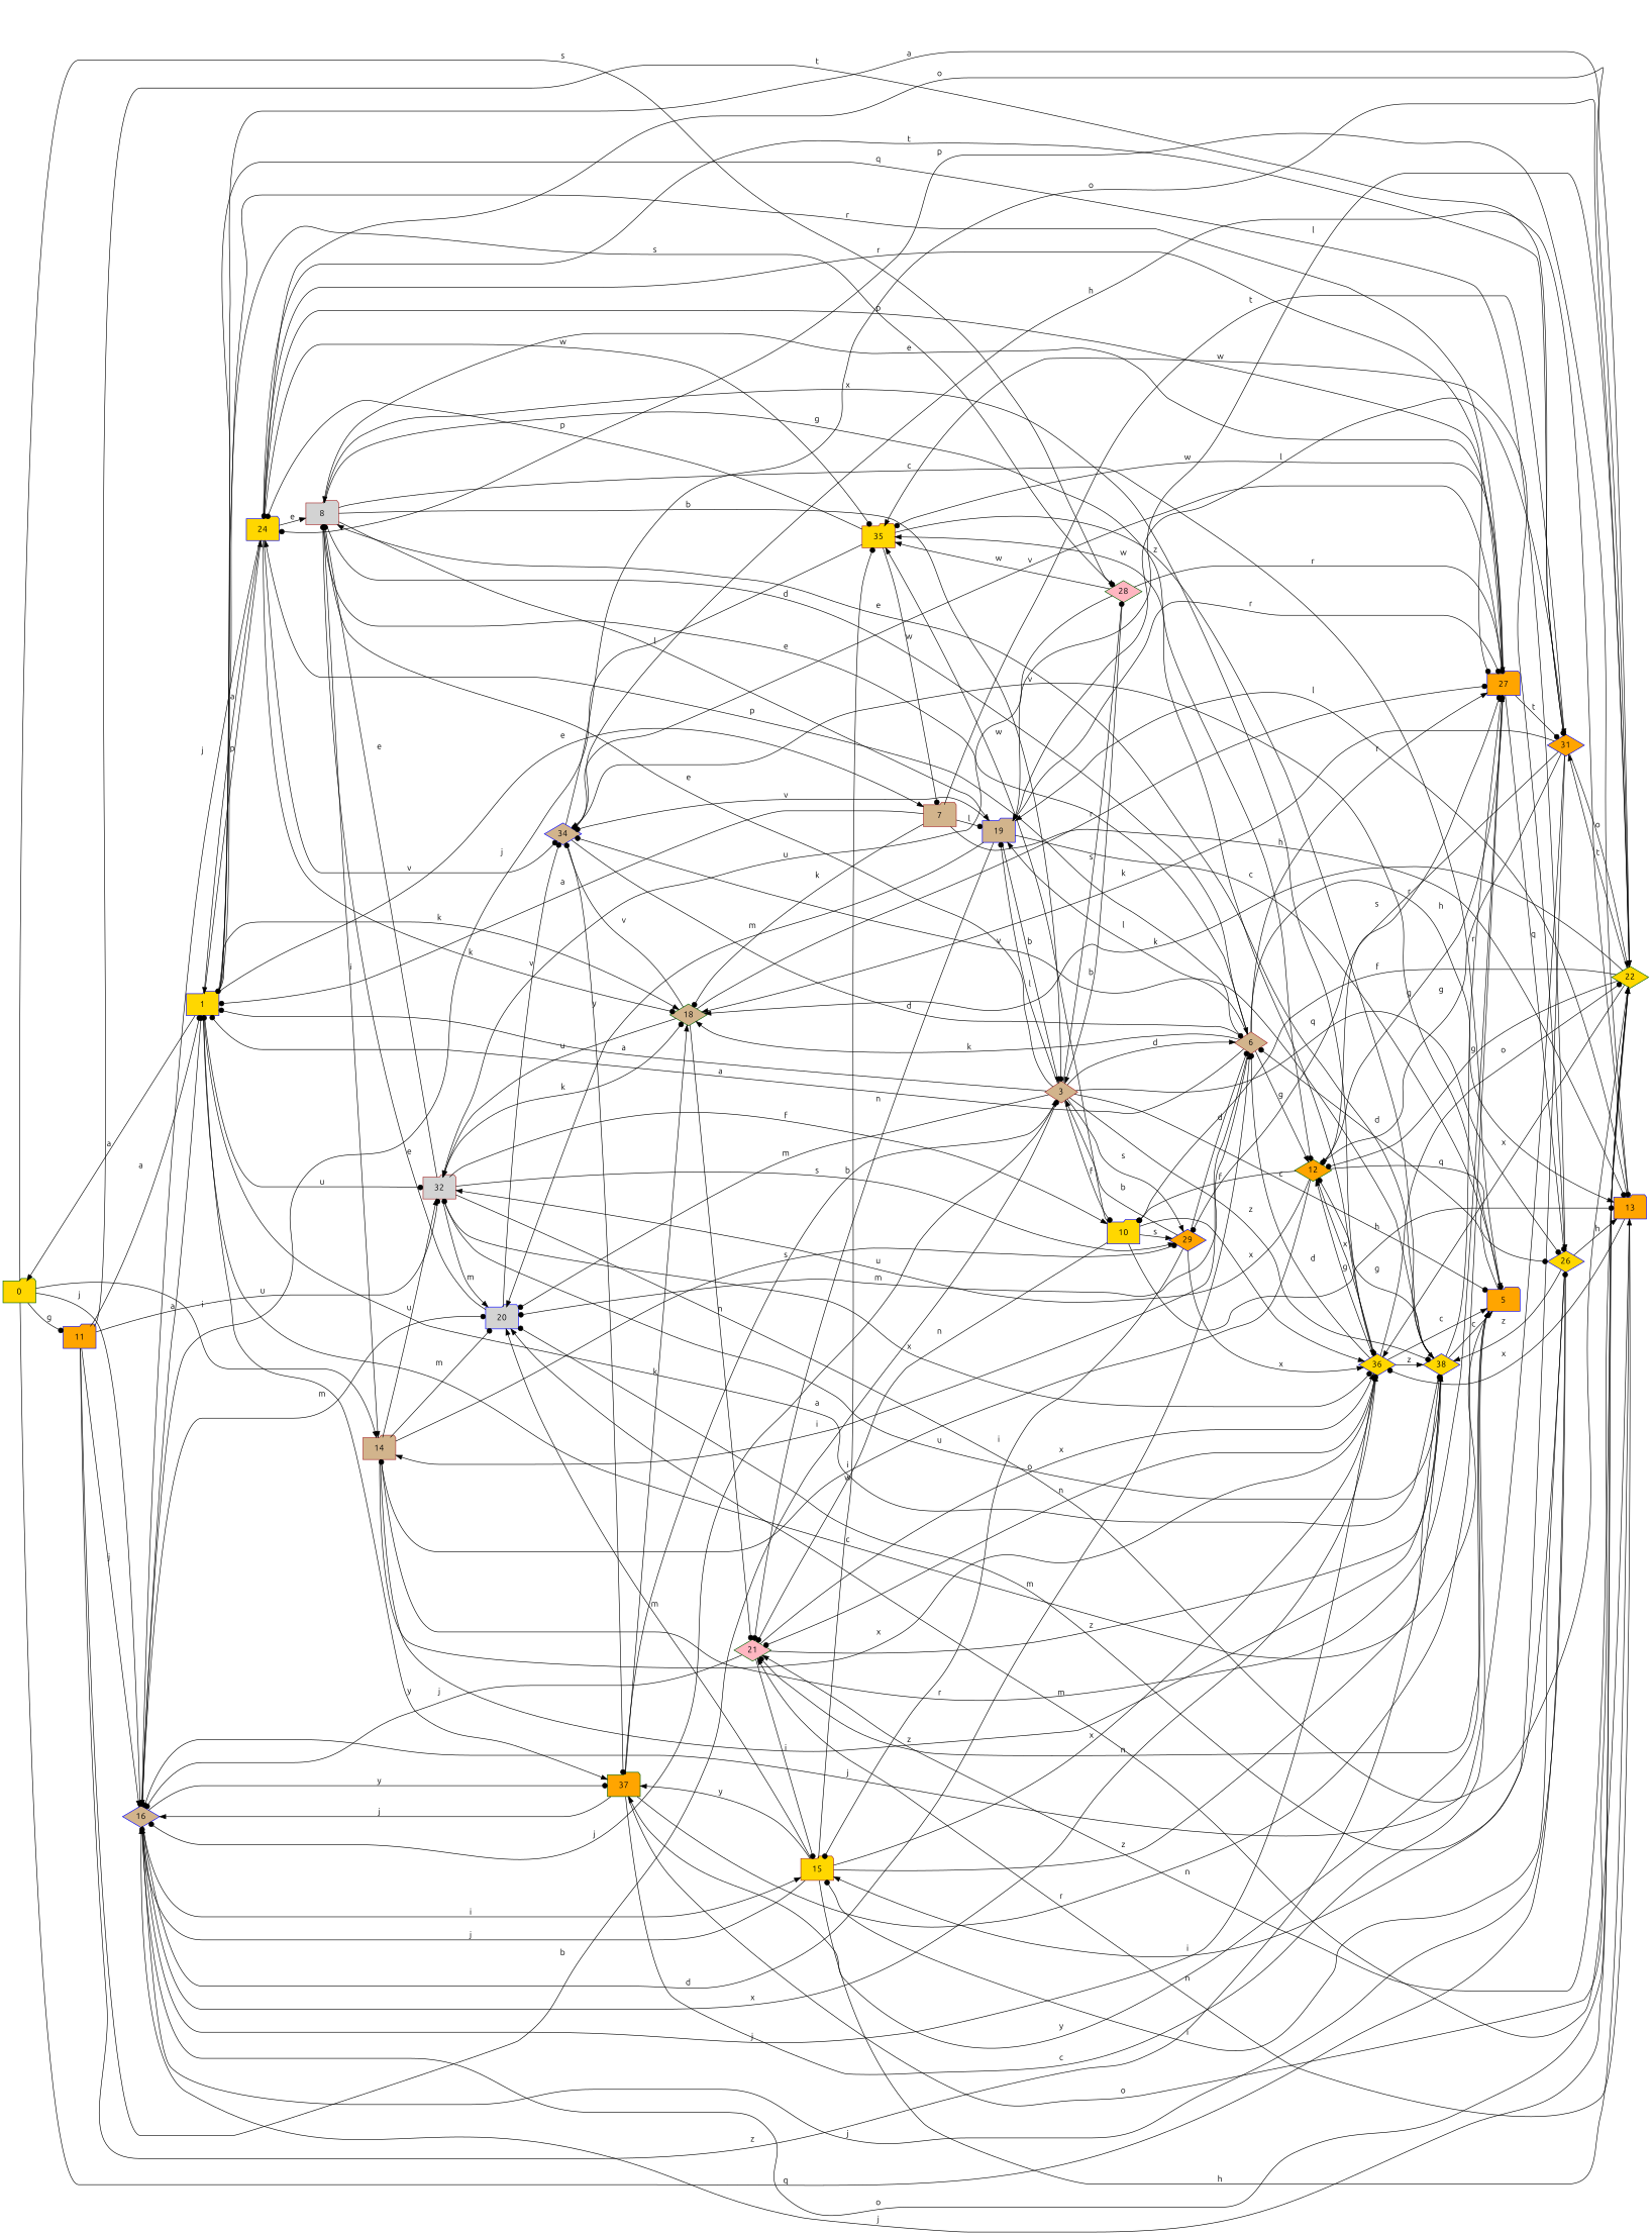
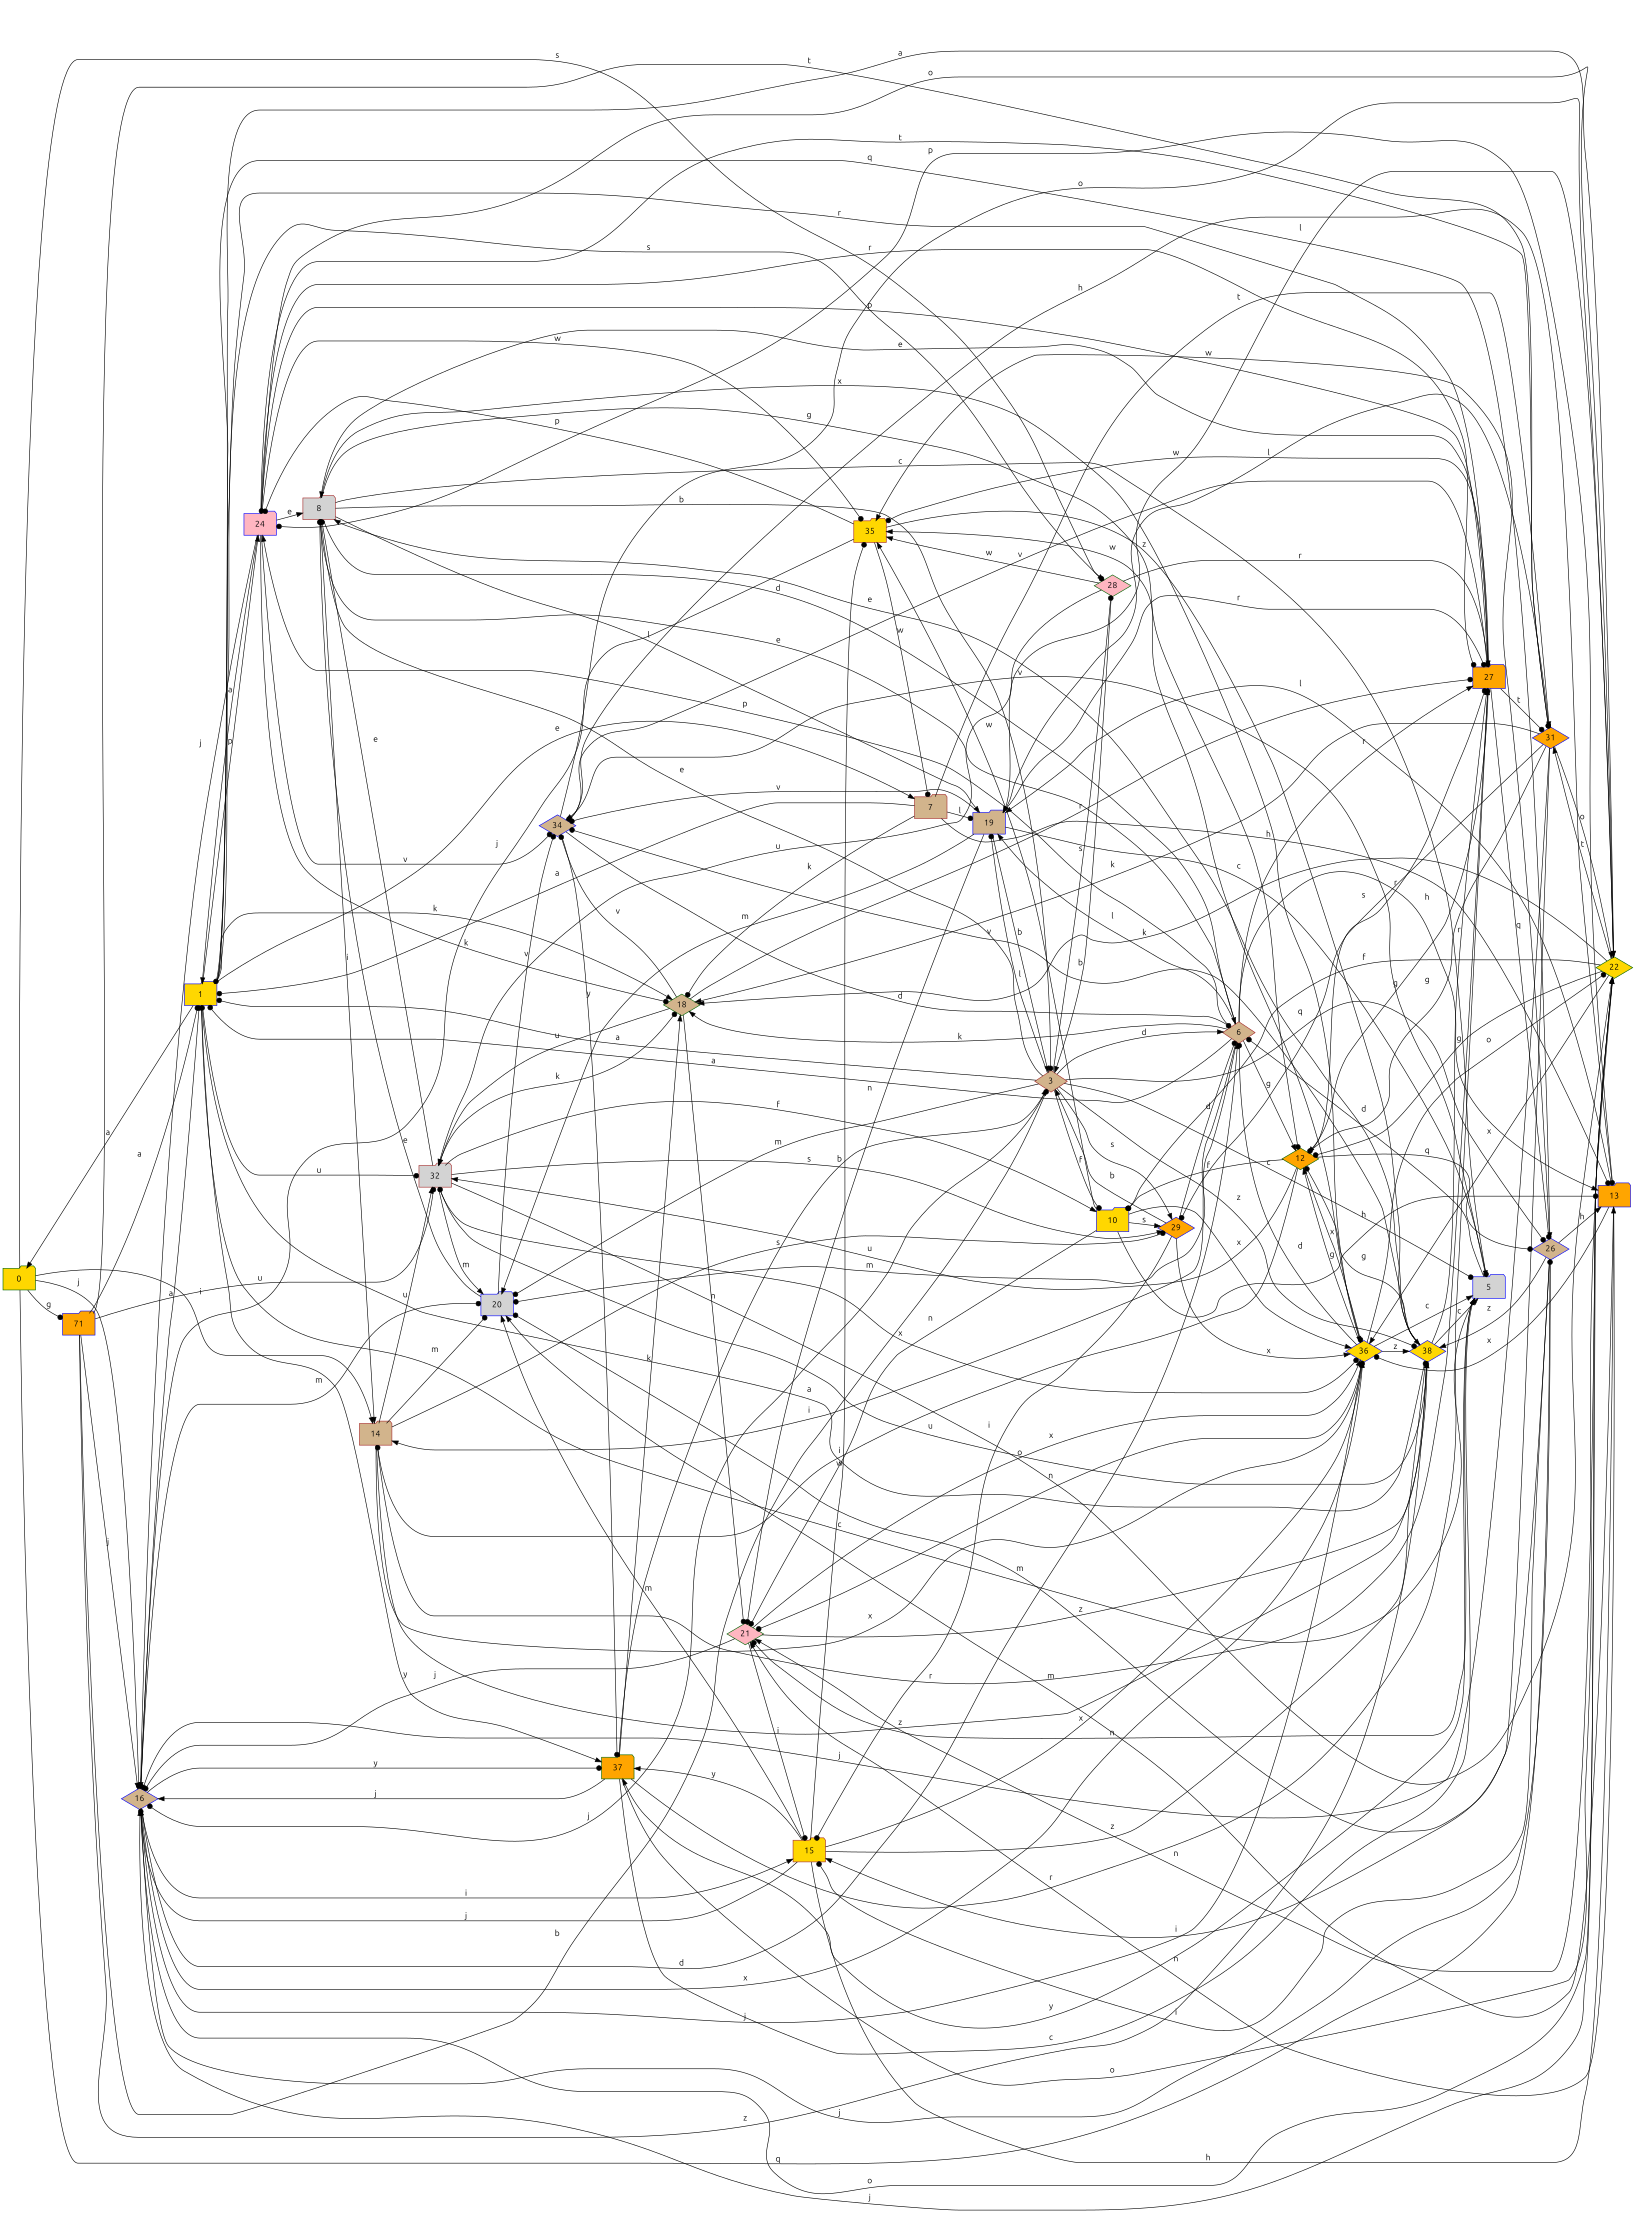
  strict digraph {
    fontname=Ubuntu
    rankdir=LR
    node [color=blue fillcolor=gold fontname=Ubuntu shape=folder style=filled]
    edge [arrowhead=dot fontname=Ubuntu]
    0 [color=darkgreen]
-   11 [fillcolor=orange]
+   11 [fillcolor=orange label=71]
    14 [color=brown fillcolor=tan]
    16 [fillcolor=tan shape=diamond]
-   26 [shape=diamond]
+   26 [fillcolor=tan shape=diamond]
    28 [color=darkgreen fillcolor=lightpink shape=diamond]
    1
    32 [color=brown fillcolor=lightgrey]
    3 [color=brown fillcolor=tan shape=diamond]
    38 [shape=diamond]
    31 [fillcolor=orange shape=diamond]
    27 [fillcolor=orange]
    20 [fillcolor=lightgrey]
    29 [fillcolor=orange shape=diamond]
    36 [shape=diamond]
    37 [color=darkgreen fillcolor=orange]
    6 [color=brown fillcolor=tan shape=diamond]
    15 [color=brown]
    22 [color=darkgreen shape=diamond]
    13 [fillcolor=orange]
    35 [color=brown]
-   5 [fillcolor=orange]
+   5 [fillcolor=lightgrey]
    7 [color=brown fillcolor=tan]
    18 [color=darkgreen fillcolor=tan shape=diamond]
-   24
+   24 [fillcolor=lightpink]
    34 [fillcolor=tan shape=diamond]
    21 [color=darkgreen fillcolor=lightpink shape=diamond]
    19 [fillcolor=tan]
    8 [color=brown fillcolor=lightgrey]
    12 [color=darkgreen fillcolor=orange shape=diamond]
    10
    0 -> 11 [label=g]
    0 -> 14 [arrowhead=normal label=i]
    0 -> 16 [label=j]
    0 -> 26 [label=q]
    0 -> 28 [label=s]
    11 -> 16 [arrowhead=normal label=j]
    11 -> 1 [label=a]
    11 -> 32 [label=u]
    11 -> 3 [label=b]
    11 -> 38 [label=z]
    11 -> 31 [label=t]
    14 -> 32 [arrowhead=normal label=u]
    14 -> 38 [arrowhead=normal label=z]
    14 -> 27 [label=r]
    14 -> 20 [label=m]
    14 -> 29 [label=s]
    14 -> 36 [arrowhead=normal label=x]
    16 -> 1 [label=a]
    16 -> 20 [label=m]
    16 -> 36 [arrowhead=normal label=x]
    16 -> 37 [label=y]
    16 -> 6 [arrowhead=normal label=d]
    16 -> 15 [arrowhead=normal label=i]
    16 -> 22 [arrowhead=normal label=o]
    26 -> 16 [arrowhead=normal label=j]
    26 -> 38 [arrowhead=normal label=z]
    26 -> 20 [label=m]
    26 -> 15 [label=i]
    26 -> 13 [arrowhead=normal label=h]
    26 -> 35 [arrowhead=normal label=w]
    28 -> 32 [arrowhead=normal label=u]
    28 -> 3 [arrowhead=normal label=b]
    28 -> 27 [label=r]
    28 -> 35 [arrowhead=normal label=w]
    1 -> 0 [arrowhead=normal label=a]
    1 -> 26 [arrowhead=normal label=q]
    1 -> 28 [arrowhead=normal label=s]
    1 -> 32 [label=u]
    1 -> 27 [arrowhead=normal label=r]
    1 -> 37 [arrowhead=normal label=y]
    1 -> 5 [arrowhead=normal label=c]
    1 -> 7 [arrowhead=normal label=e]
    1 -> 18 [arrowhead=normal label=k]
    1 -> 24 [arrowhead=normal label=p]
    32 -> 20 [arrowhead=normal label=m]
    32 -> 29 [arrowhead=normal label=s]
    32 -> 36 [label=x]
    32 -> 22 [arrowhead=normal label=o]
    32 -> 18 [label=k]
    32 -> 8 [label=e]
    32 -> 10 [arrowhead=normal label=f]
    3 -> 16 [label=j]
    3 -> 26 [label=q]
    3 -> 28 [label=s]
    3 -> 1 [label=a]
    3 -> 38 [label=z]
    3 -> 20 [label=m]
    3 -> 29 [arrowhead=normal label=s]
    3 -> 6 [arrowhead=normal label=d]
    3 -> 5 [label=c]
    3 -> 19 [label=l]
    3 -> 8 [label=e]
    3 -> 10 [label=f]
    38 -> 1 [label=a]
    38 -> 32 [label=u]
    38 -> 27 [arrowhead=normal label=r]
    38 -> 5 [arrowhead=normal label=c]
    38 -> 34 [label=v]
    38 -> 8 [arrowhead=normal label=e]
    38 -> 12 [label=g]
    31 -> 16 [label=j]
    31 -> 29 [label=s]
    31 -> 15 [arrowhead=normal label=i]
    31 -> 22 [arrowhead=normal label=o]
    31 -> 18 [arrowhead=normal label=k]
    31 -> 19 [arrowhead=normal label=l]
    31 -> 12 [label=g]
    27 -> 26 [label=q]
    27 -> 31 [label=t]
    27 -> 35 [label=w]
    27 -> 24 [label=p]
    27 -> 34 [label=v]
    27 -> 8 [arrowhead=normal label=e]
    27 -> 12 [arrowhead=normal label=g]
    20 -> 34 [label=v]
    20 -> 8 [label=e]
    29 -> 3 [arrowhead=normal label=b]
    29 -> 36 [arrowhead=normal label=x]
    29 -> 6 [label=d]
    29 -> 15 [label=i]
    36 -> 16 [arrowhead=normal label=j]
    36 -> 38 [arrowhead=normal label=z]
    36 -> 6 [label=d]
    36 -> 22 [label=o]
    36 -> 35 [arrowhead=normal label=w]
    36 -> 5 [arrowhead=normal label=c]
    36 -> 21 [label=n]
    36 -> 12 [arrowhead=normal label=g]
    37 -> 16 [arrowhead=normal label=j]
    37 -> 3 [arrowhead=normal label=b]
    37 -> 27 [arrowhead=normal label=r]
    37 -> 22 [arrowhead=normal label=o]
    37 -> 5 [arrowhead=normal label=c]
    37 -> 18 [arrowhead=normal label=k]
    6 -> 14 [arrowhead=normal label=i]
    6 -> 1 [label=a]
    6 -> 27 [arrowhead=normal label=r]
    6 -> 20 [label=m]
    6 -> 13 [arrowhead=normal label=h]
    6 -> 18 [arrowhead=normal label=k]
    6 -> 24 [arrowhead=normal label=p]
    6 -> 19 [arrowhead=normal label=l]
    6 -> 8 [label=e]
    6 -> 12 [arrowhead=normal label=g]
    15 -> 16 [label=j]
    15 -> 38 [label=z]
    15 -> 20 [arrowhead=normal label=m]
    15 -> 36 [label=x]
    15 -> 37 [arrowhead=normal label=y]
    15 -> 13 [arrowhead=normal label=h]
    15 -> 35 [label=w]
    22 -> 16 [arrowhead=normal label=j]
    22 -> 1 [label=a]
    22 -> 31 [arrowhead=normal label=t]
    22 -> 36 [arrowhead=normal label=x]
    22 -> 18 [arrowhead=normal label=k]
    22 -> 21 [arrowhead=normal label=n]
    22 -> 19 [arrowhead=normal label=l]
    22 -> 12 [label=g]
    22 -> 10 [label=f]
    13 -> 20 [arrowhead=normal label=m]
    13 -> 36 [label=x]
    13 -> 24 [label=p]
    13 -> 21 [arrowhead=normal label=n]
    13 -> 19 [arrowhead=normal label=l]
    35 -> 16 [arrowhead=normal label=j]
    35 -> 38 [arrowhead=normal label=z]
    35 -> 7 [label=w]
    35 -> 24 [label=p]
    5 -> 37 [arrowhead=normal label=y]
    5 -> 6 [label=d]
    5 -> 34 [arrowhead=normal label=v]
    5 -> 21 [label=n]
    7 -> 1 [label=a]
    7 -> 31 [arrowhead=normal label=t]
    7 -> 13 [label=h]
    7 -> 18 [label=k]
    7 -> 19 [label=l]
    18 -> 32 [arrowhead=normal label=u]
    18 -> 27 [label=r]
    18 -> 34 [label=v]
    18 -> 21 [label=n]
    24 -> 16 [label=j]
    24 -> 1 [arrowhead=normal label=a]
    24 -> 31 [label=t]
    24 -> 27 [label=r]
    24 -> 22 [arrowhead=normal label=o]
    24 -> 35 [label=w]
    24 -> 18 [label=k]
    24 -> 34 [label=v]
    24 -> 8 [arrowhead=normal label=e]
    34 -> 37 [label=y]
    34 -> 6 [label=d]
    34 -> 22 [arrowhead=normal label=o]
    34 -> 13 [label=h]
    21 -> 16 [label=j]
    21 -> 38 [arrowhead=normal label=z]
    21 -> 36 [arrowhead=normal label=x]
    21 -> 15 [label=i]
    19 -> 3 [arrowhead=normal label=b]
    19 -> 27 [label=r]
    19 -> 20 [arrowhead=normal label=m]
    19 -> 5 [arrowhead=normal label=c]
    19 -> 34 [label=v]
    19 -> 21 [label=n]
    8 -> 14 [arrowhead=normal label=i]
    8 -> 3 [label=b]
    8 -> 36 [arrowhead=normal label=x]
    8 -> 6 [arrowhead=normal label=d]
    8 -> 5 [label=c]
    8 -> 19 [arrowhead=normal label=l]
    8 -> 12 [label=g]
    12 -> 14 [label=i]
    12 -> 26 [label=q]
    12 -> 32 [arrowhead=normal label=u]
    12 -> 27 [label=r]
    12 -> 36 [label=x]
    12 -> 10 [label=f]
    10 -> 29 [arrowhead=normal label=s]
    10 -> 36 [arrowhead=normal label=x]
    10 -> 13 [label=h]
    10 -> 35 [arrowhead=normal label=w]
    10 -> 21 [label=n]
  }
